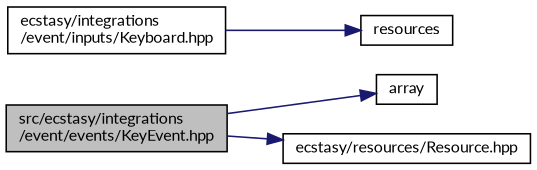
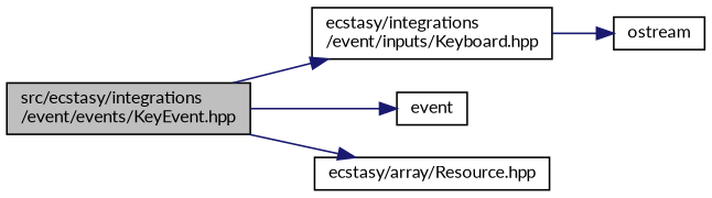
  digraph {
    fontname=Lato
    rankdir=LR
    node [color=black fillcolor=white fontname=Lato fontsize=10 shape=record style=filled]
    edge [color=midnightblue fontname=Lato fontsize=10 labelfontname=Helvetica labelfontsize=10 style=solid]
    n1 [fillcolor=grey75 fontcolor=black height=0.2 label="src/ecstasy/integrations\l/event/events/KeyEvent.hpp" width=0.4]
    n2 [height=0.2 label="ecstasy/integrations\l/event/inputs/Keyboard.hpp" width=0.4]
-   n3 [height=0.2 label=array width=0.4]
-   n4 [height=0.2 label="ecstasy/resources/Resource.hpp" width=0.4]
-   n5 [height=0.2 label=resources width=0.4]
+   n3 [height=0.2 label=event width=0.4]
+   n4 [height=0.2 label="ecstasy/array/Resource.hpp" width=0.4]
+   n5 [height=0.2 label=ostream width=0.4]
+   n1 -> n2
    n1 -> n3
    n1 -> n4
    n2 -> n5
  }
